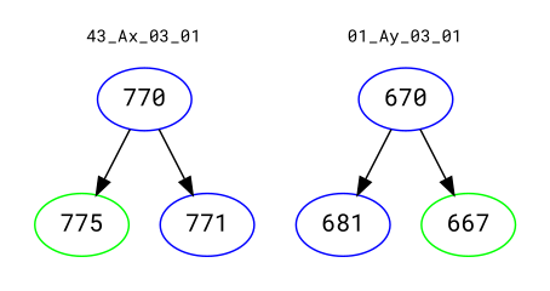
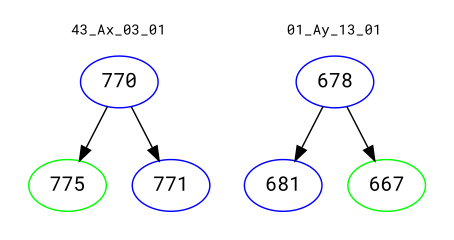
  digraph {
    fontname="Roboto Mono"
    node [color=blue fontname="Roboto Mono"]
    edge [color=black fontname="Roboto Mono"]
    n1 [label=770]
    n2 [color=green label=775]
    n3 [label=771]
-   n4 [label=670]
+   n4 [label=678]
    n5 [label=681]
    n6 [color=green label=667]
    subgraph cluster_1 {
      color=white
      fontsize=10
      label="43_Ax_03_01"
      n1
      n2
      n3
    }
    subgraph cluster_2 {
      color=white
      fontsize=10
-     label="01_Ay_03_01"
+     label="01_Ay_13_01"
      n4
      n5
      n6
    }
    n1 -> n2
    n1 -> n3
    n4 -> n5
    n4 -> n6
  }
